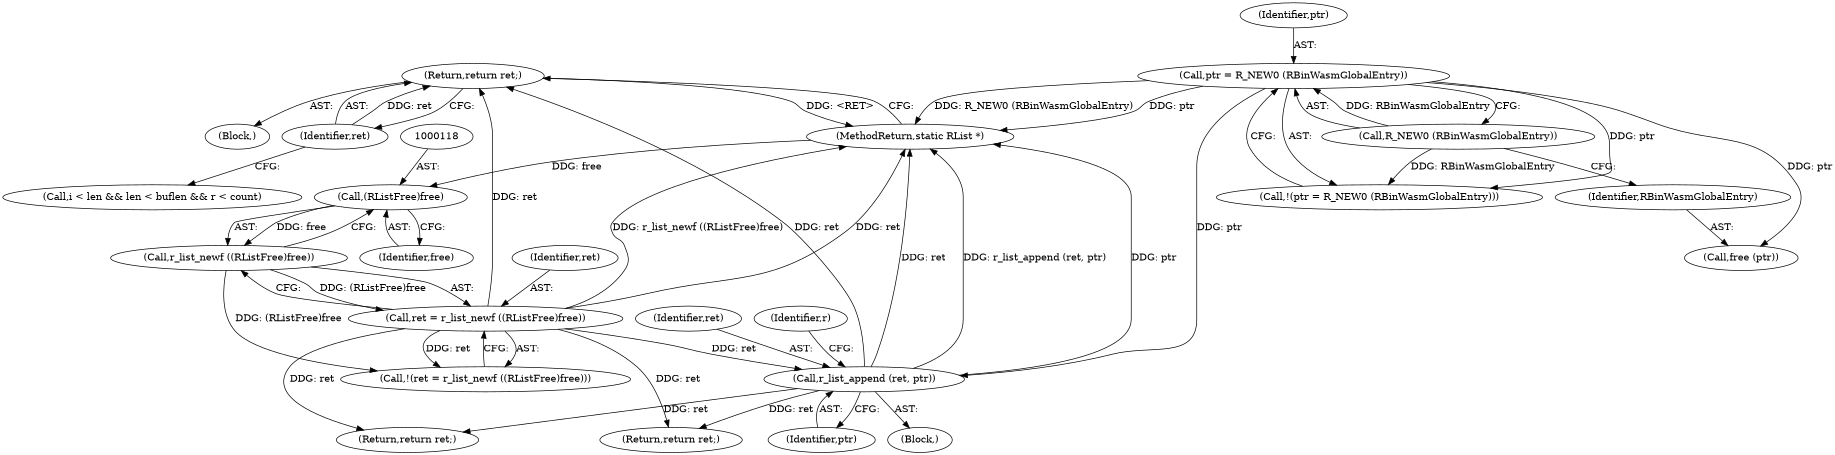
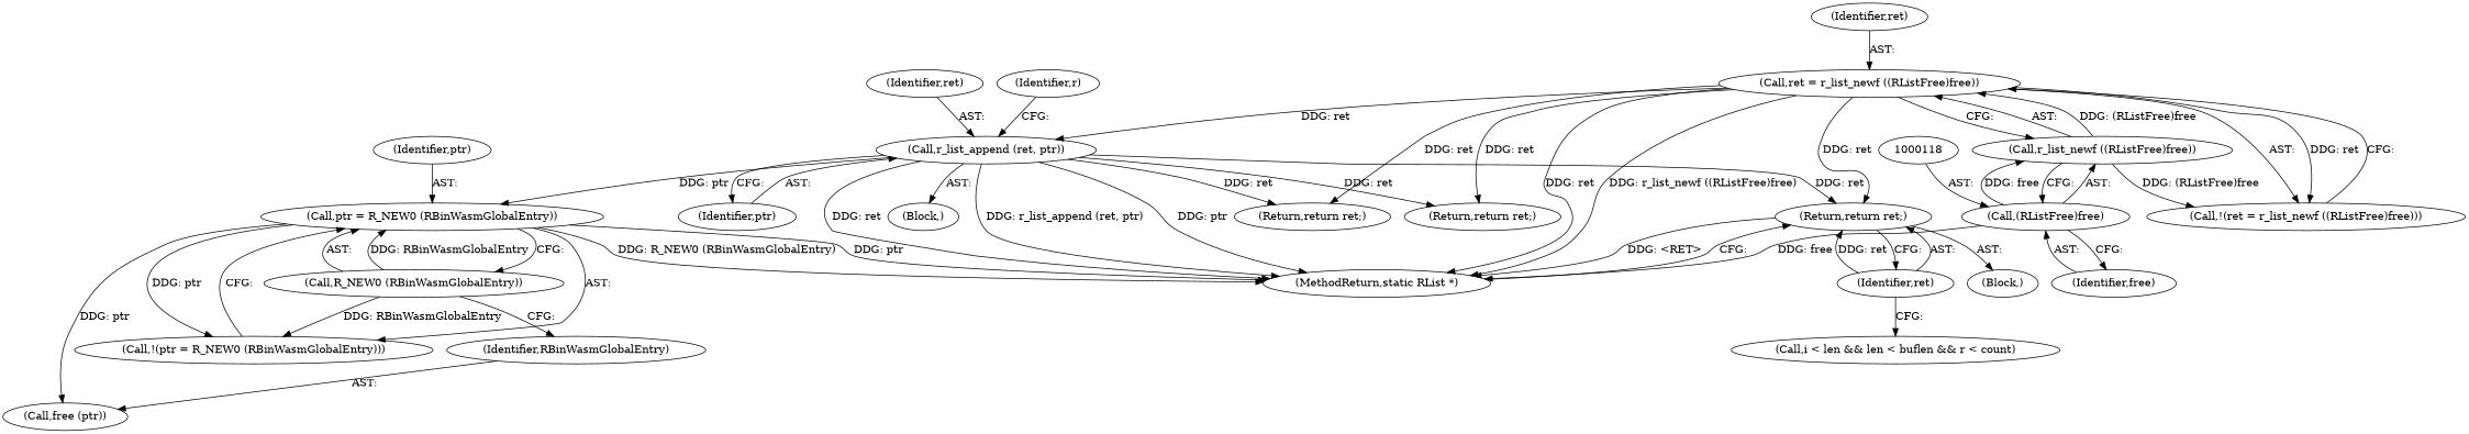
  digraph {
    n1 [label="(Return,return ret;)"]
    n2 [label="(Identifier,ret)"]
    n3 [label="(Block,)"]
    n4 [label="(MethodReturn,static RList *)"]
    n5 [label="(Call,i < len && len < buflen && r < count)"]
    n6 [label="(Call,ret = r_list_newf ((RListFree)free))"]
    n7 [label="(Call,r_list_newf ((RListFree)free))"]
    n8 [label="(Call,r_list_append (ret, ptr))"]
    n9 [label="(Return,return ret;)"]
    n10 [label="(Call,!(ret = r_list_newf ((RListFree)free)))"]
    n11 [label="(Return,return ret;)"]
    n12 [label="(Call,(RListFree)free)"]
    n13 [label="(Identifier,ptr)"]
    n14 [label="(Block,)"]
    n15 [label="(Identifier,free)"]
    n16 [label="(Call,ptr = R_NEW0 (RBinWasmGlobalEntry))"]
    n17 [label="(Call,R_NEW0 (RBinWasmGlobalEntry))"]
    n18 [label="(Call,free (ptr))"]
    n19 [label="(Call,!(ptr = R_NEW0 (RBinWasmGlobalEntry)))"]
    n20 [label="(Identifier,RBinWasmGlobalEntry)"]
    n21 [label="(Identifier,ret)"]
    n22 [label="(Identifier,ret)"]
    n23 [label="(Identifier,ptr)"]
    n24 [label="(Identifier,r)"]
    1000118
    n1 -> n2 [label="CFG: "]
    n1 -> n3 [label="AST: "]
    n1 -> n4 [label="DDG: <RET>"]
    n2 -> n1 [label="AST: "]
    n2 -> n1 [label="DDG: ret"]
    n2 -> n5 [label="CFG: "]
    n4 -> n1 [label="CFG: "]
    n6 -> n1 [label="DDG: ret"]
    n6 -> n4 [label="DDG: ret"]
    n6 -> n4 [label="DDG: r_list_newf ((RListFree)free)"]
    n6 -> n7 [label="CFG: "]
    n6 -> n8 [label="DDG: ret"]
    n6 -> n9 [label="DDG: ret"]
    n6 -> n10 [label="AST: "]
    n6 -> n10 [label="DDG: ret"]
    n6 -> n11 [label="DDG: ret"]
    n7 -> n6 [label="AST: "]
    n7 -> n6 [label="DDG: (RListFree)free"]
    n7 -> n10 [label="DDG: (RListFree)free"]
    n7 -> n12 [label="CFG: "]
    n8 -> n1 [label="DDG: ret"]
    n8 -> n4 [label="DDG: ptr"]
    n8 -> n4 [label="DDG: ret"]
    n8 -> n4 [label="DDG: r_list_append (ret, ptr)"]
    n8 -> n9 [label="DDG: ret"]
    n8 -> n11 [label="DDG: ret"]
    n8 -> n13 [label="CFG: "]
    n8 -> n14 [label="AST: "]
    n10 -> n6 [label="CFG: "]
-   n4 -> n12 [label="DDG: free"]
+   n12 -> n4 [label="DDG: free"]
    n12 -> n7 [label="AST: "]
    n12 -> n7 [label="DDG: free"]
    n12 -> n15 [label="CFG: "]
    n13 -> n8 [label="AST: "]
    n15 -> n12 [label="AST: "]
    n16 -> n4 [label="DDG: R_NEW0 (RBinWasmGlobalEntry)"]
    n16 -> n4 [label="DDG: ptr"]
-   n16 -> n8 [label="DDG: ptr"]
+   n8 -> n16 [label="DDG: ptr"]
    n16 -> n17 [label="CFG: "]
    n16 -> n18 [label="DDG: ptr"]
    n16 -> n19 [label="AST: "]
    n16 -> n19 [label="DDG: ptr"]
    n17 -> n16 [label="AST: "]
    n17 -> n16 [label="DDG: RBinWasmGlobalEntry"]
    n17 -> n19 [label="DDG: RBinWasmGlobalEntry"]
    n17 -> n20 [label="CFG: "]
    n19 -> n16 [label="CFG: "]
    n20 -> n18 [label="AST: "]
    n21 -> n6 [label="AST: "]
    n22 -> n8 [label="AST: "]
    n23 -> n16 [label="AST: "]
    n24 -> n8 [label="CFG: "]
    1000118 -> n12 [label="AST: "]
  }
